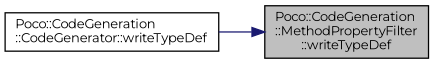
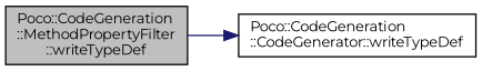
  digraph {
    rankdir=LR
    fontname=Montserrat
    node [color=black fontname=Montserrat fontsize=10 shape=record style=filled]
    n1 [fillcolor=grey75 fontcolor=black height=0.2 label="Poco::CodeGeneration\l::MethodPropertyFilter\l::writeTypeDef" width=0.4]
    n2 [fillcolor=white height=0.2 label="Poco::CodeGeneration\l::CodeGenerator::writeTypeDef" width=0.4]
-   n2 -> n1 [color=midnightblue fontname=Montserrat fontsize=10 labelfontname=Helvetica labelfontsize=10 style=solid]
+   n1 -> n2 [color=midnightblue fontname=Montserrat fontsize=10 labelfontname=Helvetica labelfontsize=10 style=solid]
  }
